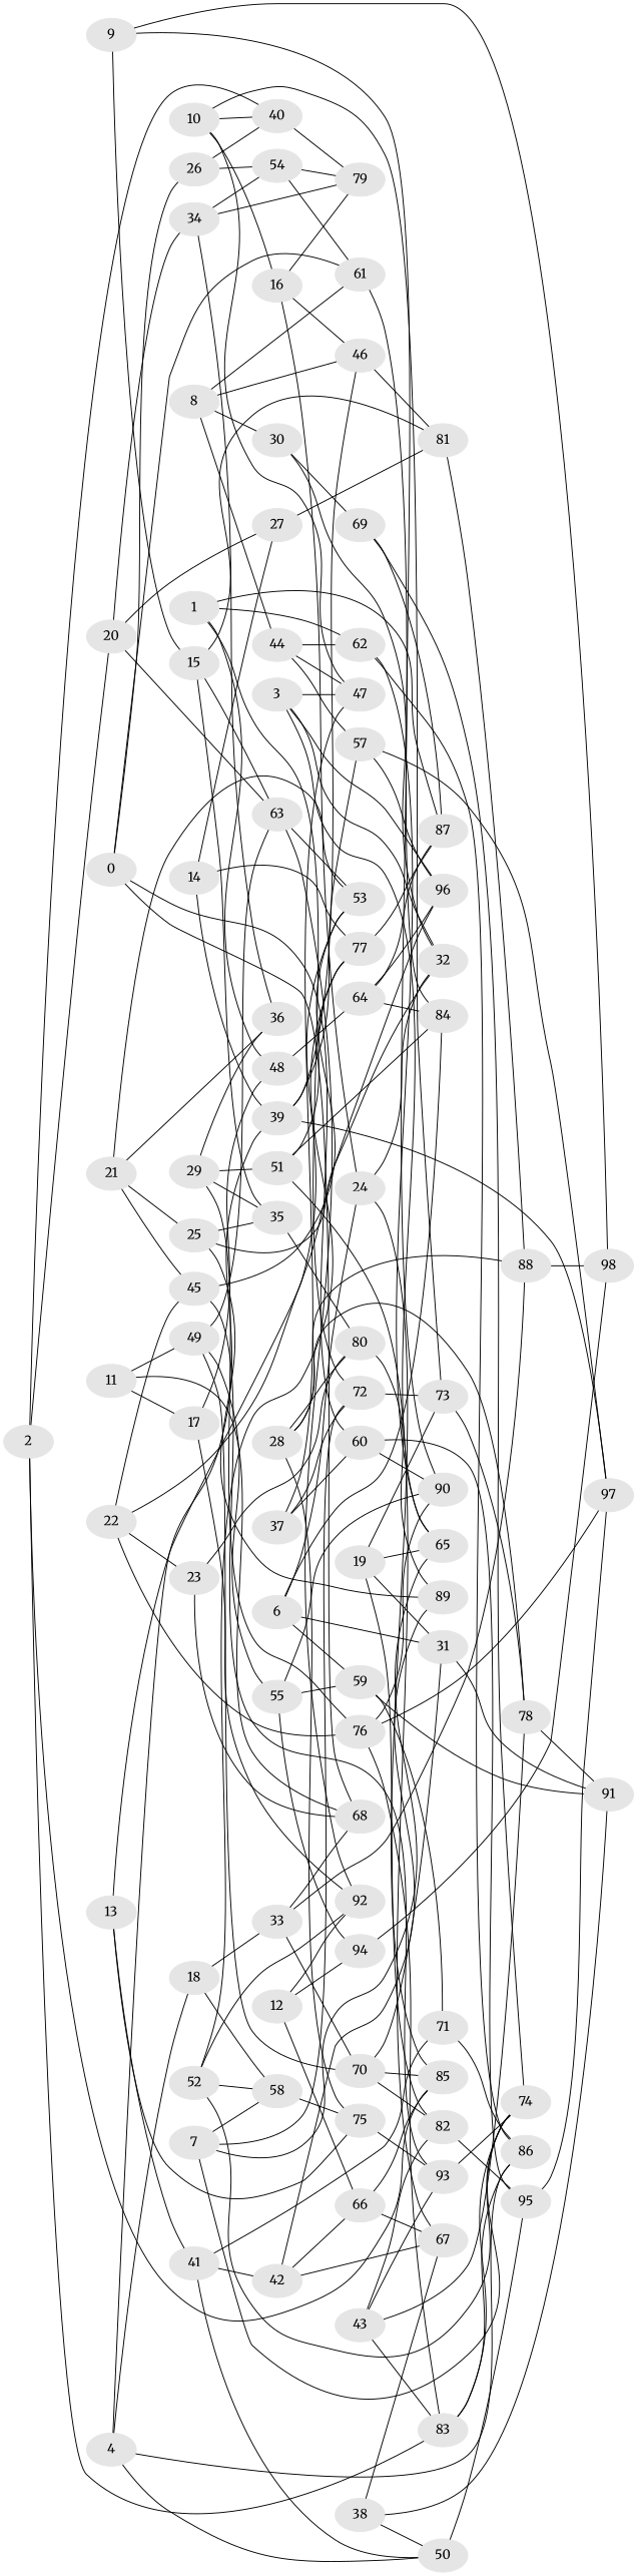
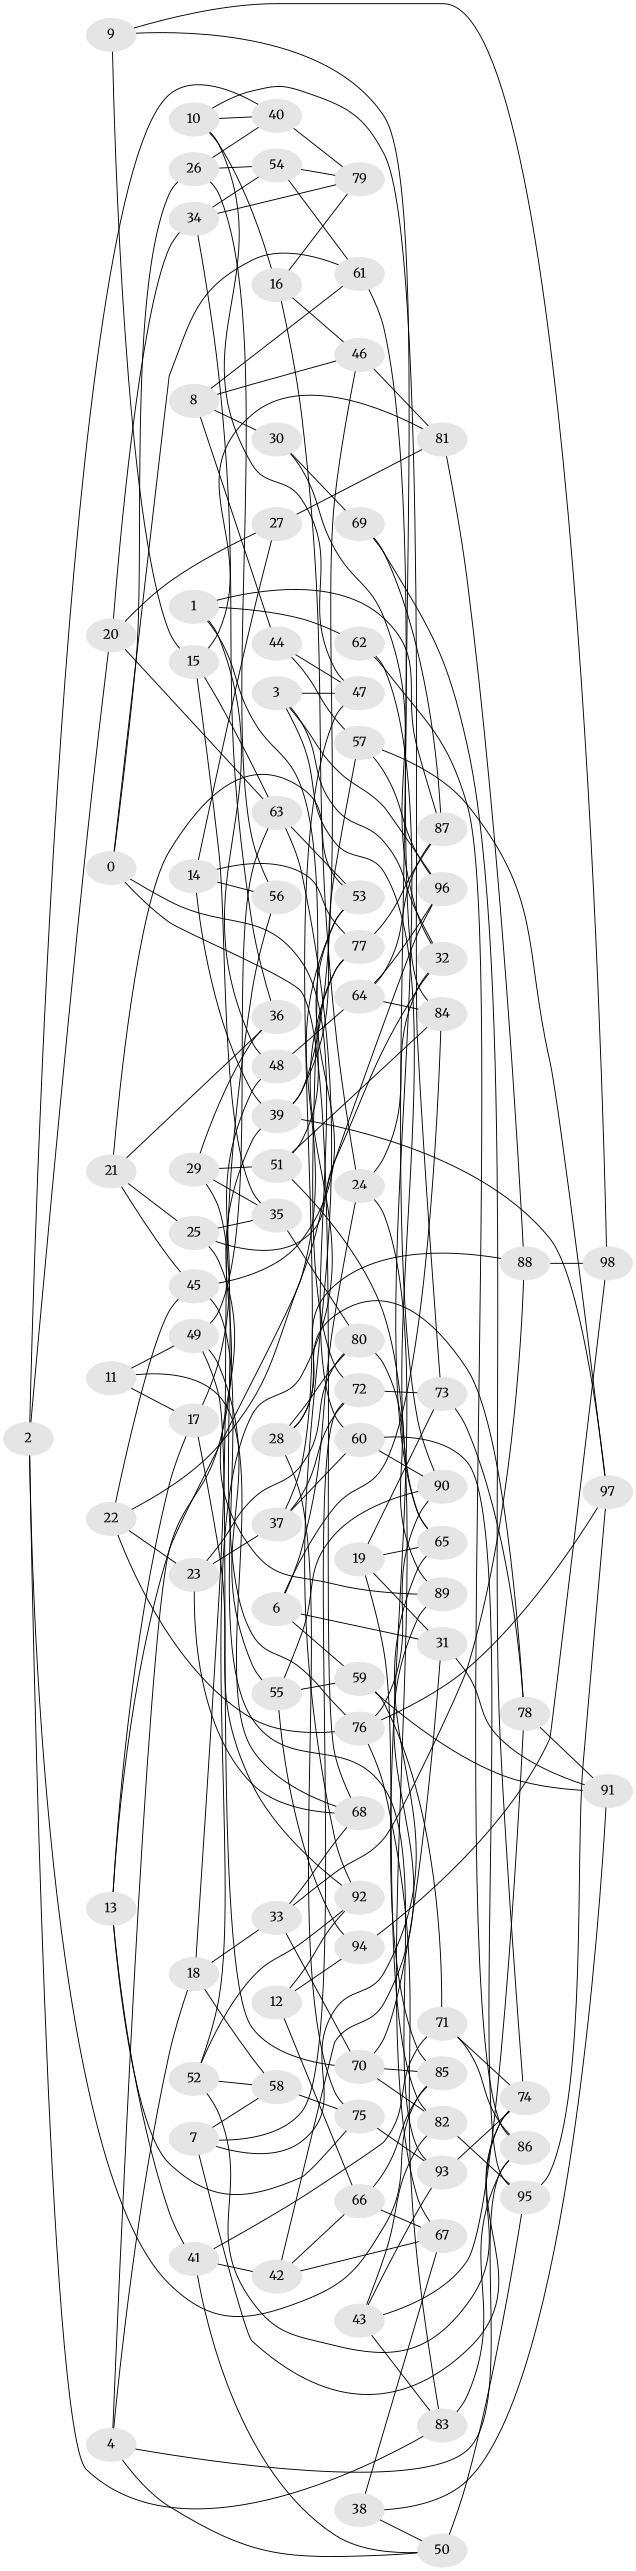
  graph {
    fontname=Merriweather
    rankdir=LR
    node [color=gray90 fontname=Merriweather style=filled]
    edge [fontname=Merriweather]
    1
    48
    62
    72
    87
    64
    65
    86
    73
    2
    20
    40
    83
    85
    27
    63
    34
    79
    3
    32
    47
    96
    4
    18
    39
    50
    58
+   56
    33
    46
    57
    97
    95
    n34 [label=0]
    26
    60
    61
    68
    54
    90
    6
    24
    31
    59
    84
    91
    71
    7
    74
    75
    8
    30
    44
    69
    81
    9
    15
    98
    35
    10
    16
    78
    11
    17
    49
    92
    70
    55
    12
    66
    94
    67
    13
    41
    53
    42
    93
    14
    77
    80
    88
    19
    82
    36
    21
    25
    45
    89
    22
    23
    76
    37
    28
    29
    51
    38
    43
    52
    1 -- 48
    1 -- 62
    1 -- 72
    1 -- 87
    48 -- 64
    62 -- 65
    62 -- 86
    72 -- 73
    64 -- 87
    64 -- 96
    64 -- 84
    73 -- 78
    2 -- 20
    2 -- 40
    2 -- 83
    2 -- 85
    20 -- 27
    20 -- 63
    20 -- 34
    40 -- 79
    83 -- 86
    27 -- 81
    63 -- 92
    63 -- 53
    34 -- 79
    34 -- 54
    34 -- 36
    3 -- 65
    3 -- 32
    3 -- 47
    3 -- 96
    4 -- 86
    4 -- 18
    4 -- 39
    4 -- 50
    18 -- 58
+   18 -- 56
    18 -- 33
    39 -- 46
    39 -- 57
    39 -- 97
    50 -- 95
    58 -- 75
    33 -- 68
    33 -- 70
    33 -- 88
    46 -- 81
    57 -- 96
    57 -- 97
    95 -- 97
    n34 -- 26
    n34 -- 60
    n34 -- 61
    n34 -- 68
    26 -- 40
+   26 -- 56
    26 -- 54
    60 -- 95
    60 -- 90
    61 -- 90
    54 -- 79
    54 -- 61
    6 -- 24
    6 -- 31
    6 -- 59
    6 -- 84
    24 -- 85
    24 -- 32
    31 -- 91
    59 -- 91
    59 -- 71
    71 -- 86
-   83 -- 74
+   71 -- 74
    7 -- 72
    7 -- 65
    7 -- 58
    7 -- 74
    75 -- 93
    8 -- 46
    8 -- 61
    8 -- 30
    8 -- 44
    30 -- 32
    30 -- 69
-   44 -- 62
    44 -- 47
    44 -- 57
    69 -- 87
    69 -- 74
    81 -- 88
    9 -- 84
    9 -- 15
    9 -- 98
    15 -- 63
    15 -- 81
    15 -- 35
    35 -- 80
    10 -- 73
    10 -- 40
    10 -- 47
    10 -- 16
    16 -- 79
    16 -- 46
    16 -- 24
    78 -- 91
    11 -- 68
    11 -- 17
    11 -- 49
    17 -- 48
    17 -- 92
    49 -- 63
    49 -- 70
    49 -- 55
    70 -- 85
    70 -- 31
    70 -- 82
    55 -- 90
    55 -- 59
    55 -- 94
    12 -- 92
    12 -- 66
    12 -- 94
    66 -- 85
    66 -- 67
    94 -- 98
    13 -- 75
+   13 -- 17
    13 -- 41
    13 -- 53
    41 -- 50
    41 -- 71
    41 -- 42
    42 -- 66
    42 -- 67
    42 -- 89
    93 -- 74
    14 -- 27
    14 -- 39
+   14 -- 56
    14 -- 77
    77 -- 87
    80 -- 89
    88 -- 98
    19 -- 65
    19 -- 73
    19 -- 31
    19 -- 82
    82 -- 95
    21 -- 53
    21 -- 36
    21 -- 25
    21 -- 45
    25 -- 32
    25 -- 35
    25 -- 89
    45 -- 53
    45 -- 93
    22 -- 96
    22 -- 45
    22 -- 23
    22 -- 76
    23 -- 68
    23 -- 80
+   23 -- 37
    76 -- 83
    76 -- 97
    76 -- 90
    37 -- 72
    37 -- 47
    37 -- 60
    28 -- 75
    28 -- 78
    28 -- 80
    28 -- 88
    29 -- 35
    29 -- 36
    29 -- 76
    29 -- 51
    51 -- 84
    51 -- 67
    51 -- 77
    38 -- 50
    38 -- 91
    38 -- 67
    43 -- 83
    43 -- 78
    43 -- 93
    43 -- 82
    52 -- 58
    52 -- 74
    52 -- 92
    52 -- 77
  }
